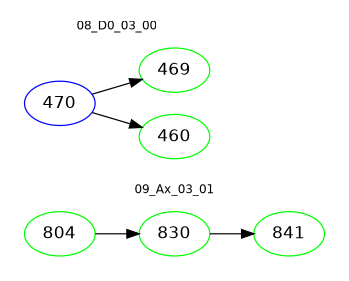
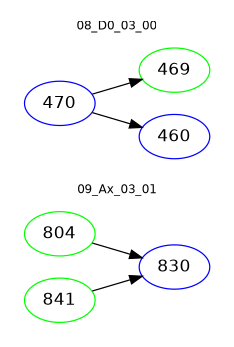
  digraph {
    fontname="DejaVu Sans"
    rankdir=LR
    node [color=green fontname="DejaVu Sans"]
    edge [color=black fontname="DejaVu Sans"]
-   n1 [label=830]
+   n1 [color=blue label=830]
    n2 [label=804]
    n3 [label=841]
    n4 [color=blue label=470]
-   n5 [label=460]
+   n5 [color=blue label=460]
    n6 [label=469]
    subgraph cluster_1 {
      color=white
      fontsize=10
      label="09_Ax_03_01"
      n1
      n2
      n3
    }
    subgraph cluster_2 {
      color=white
      fontsize=10
      label="08_D0_03_00"
      n4
      n5
      n6
    }
-   n1 -> n3
+   n3 -> n1
    n2 -> n1
    n4 -> n5
    n4 -> n6
  }
